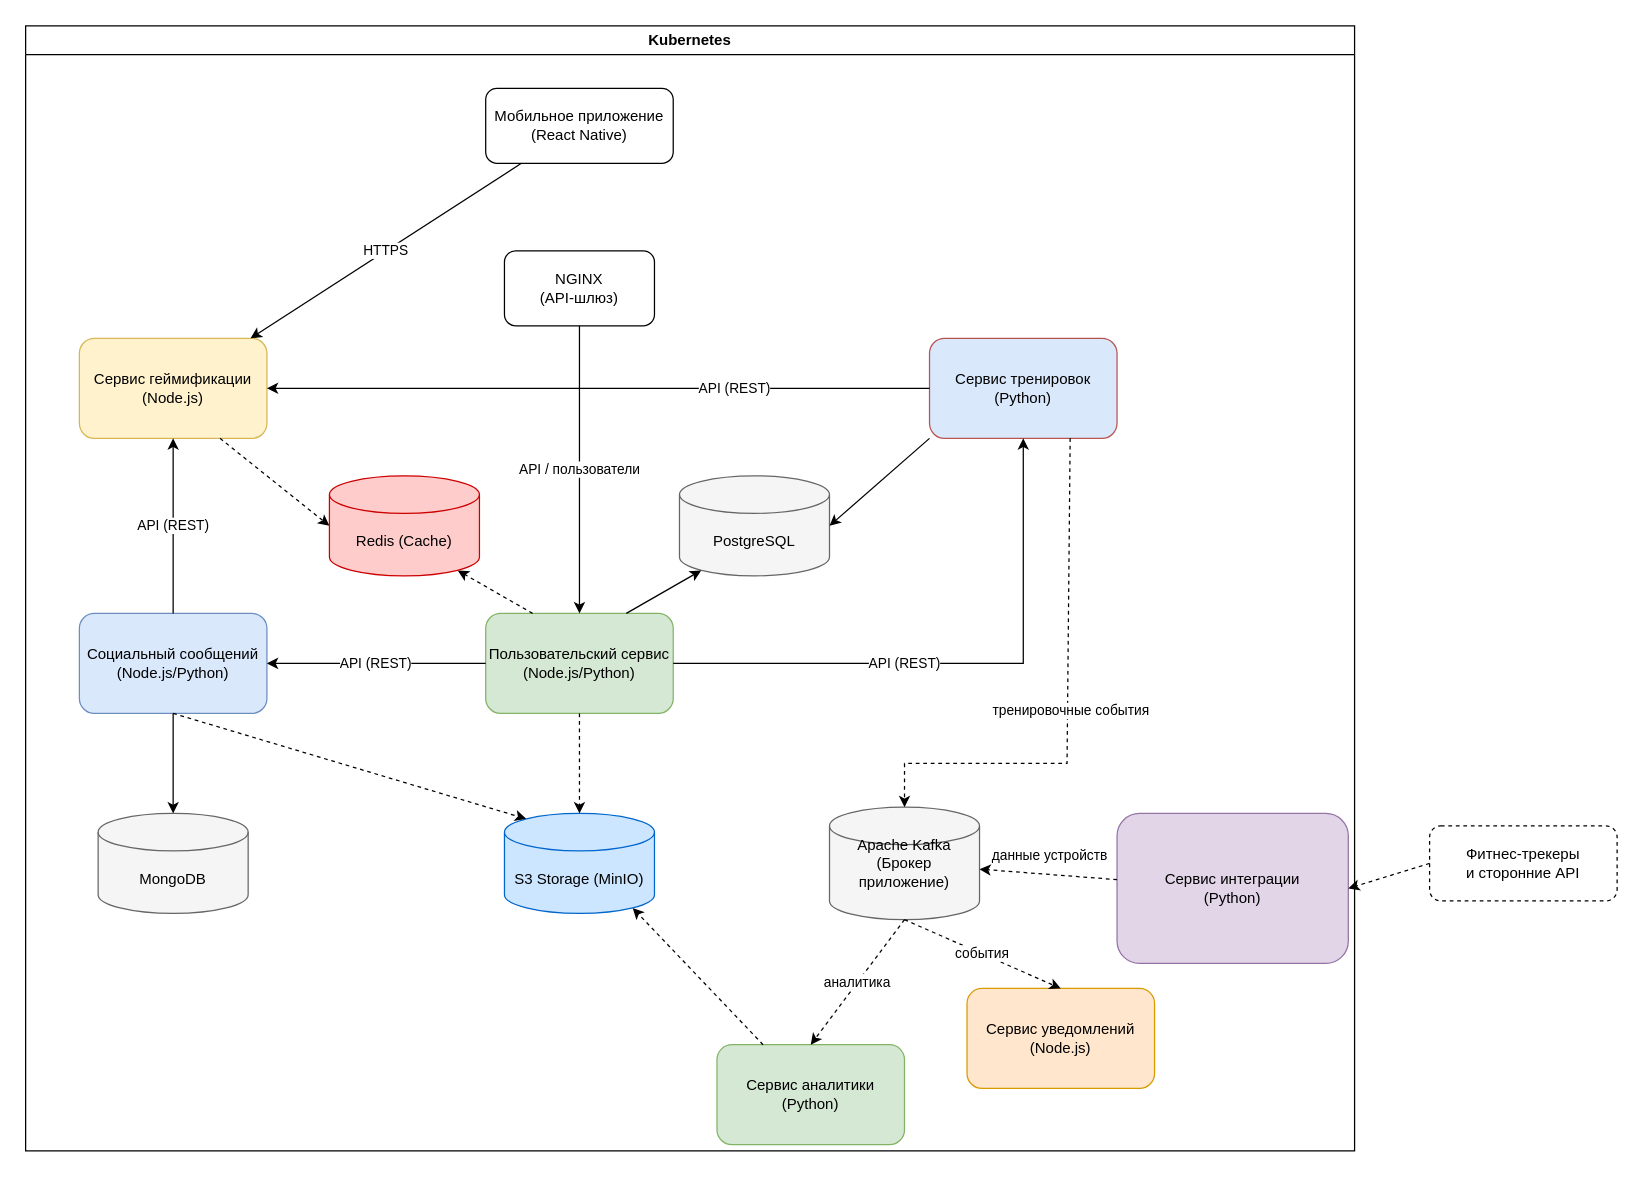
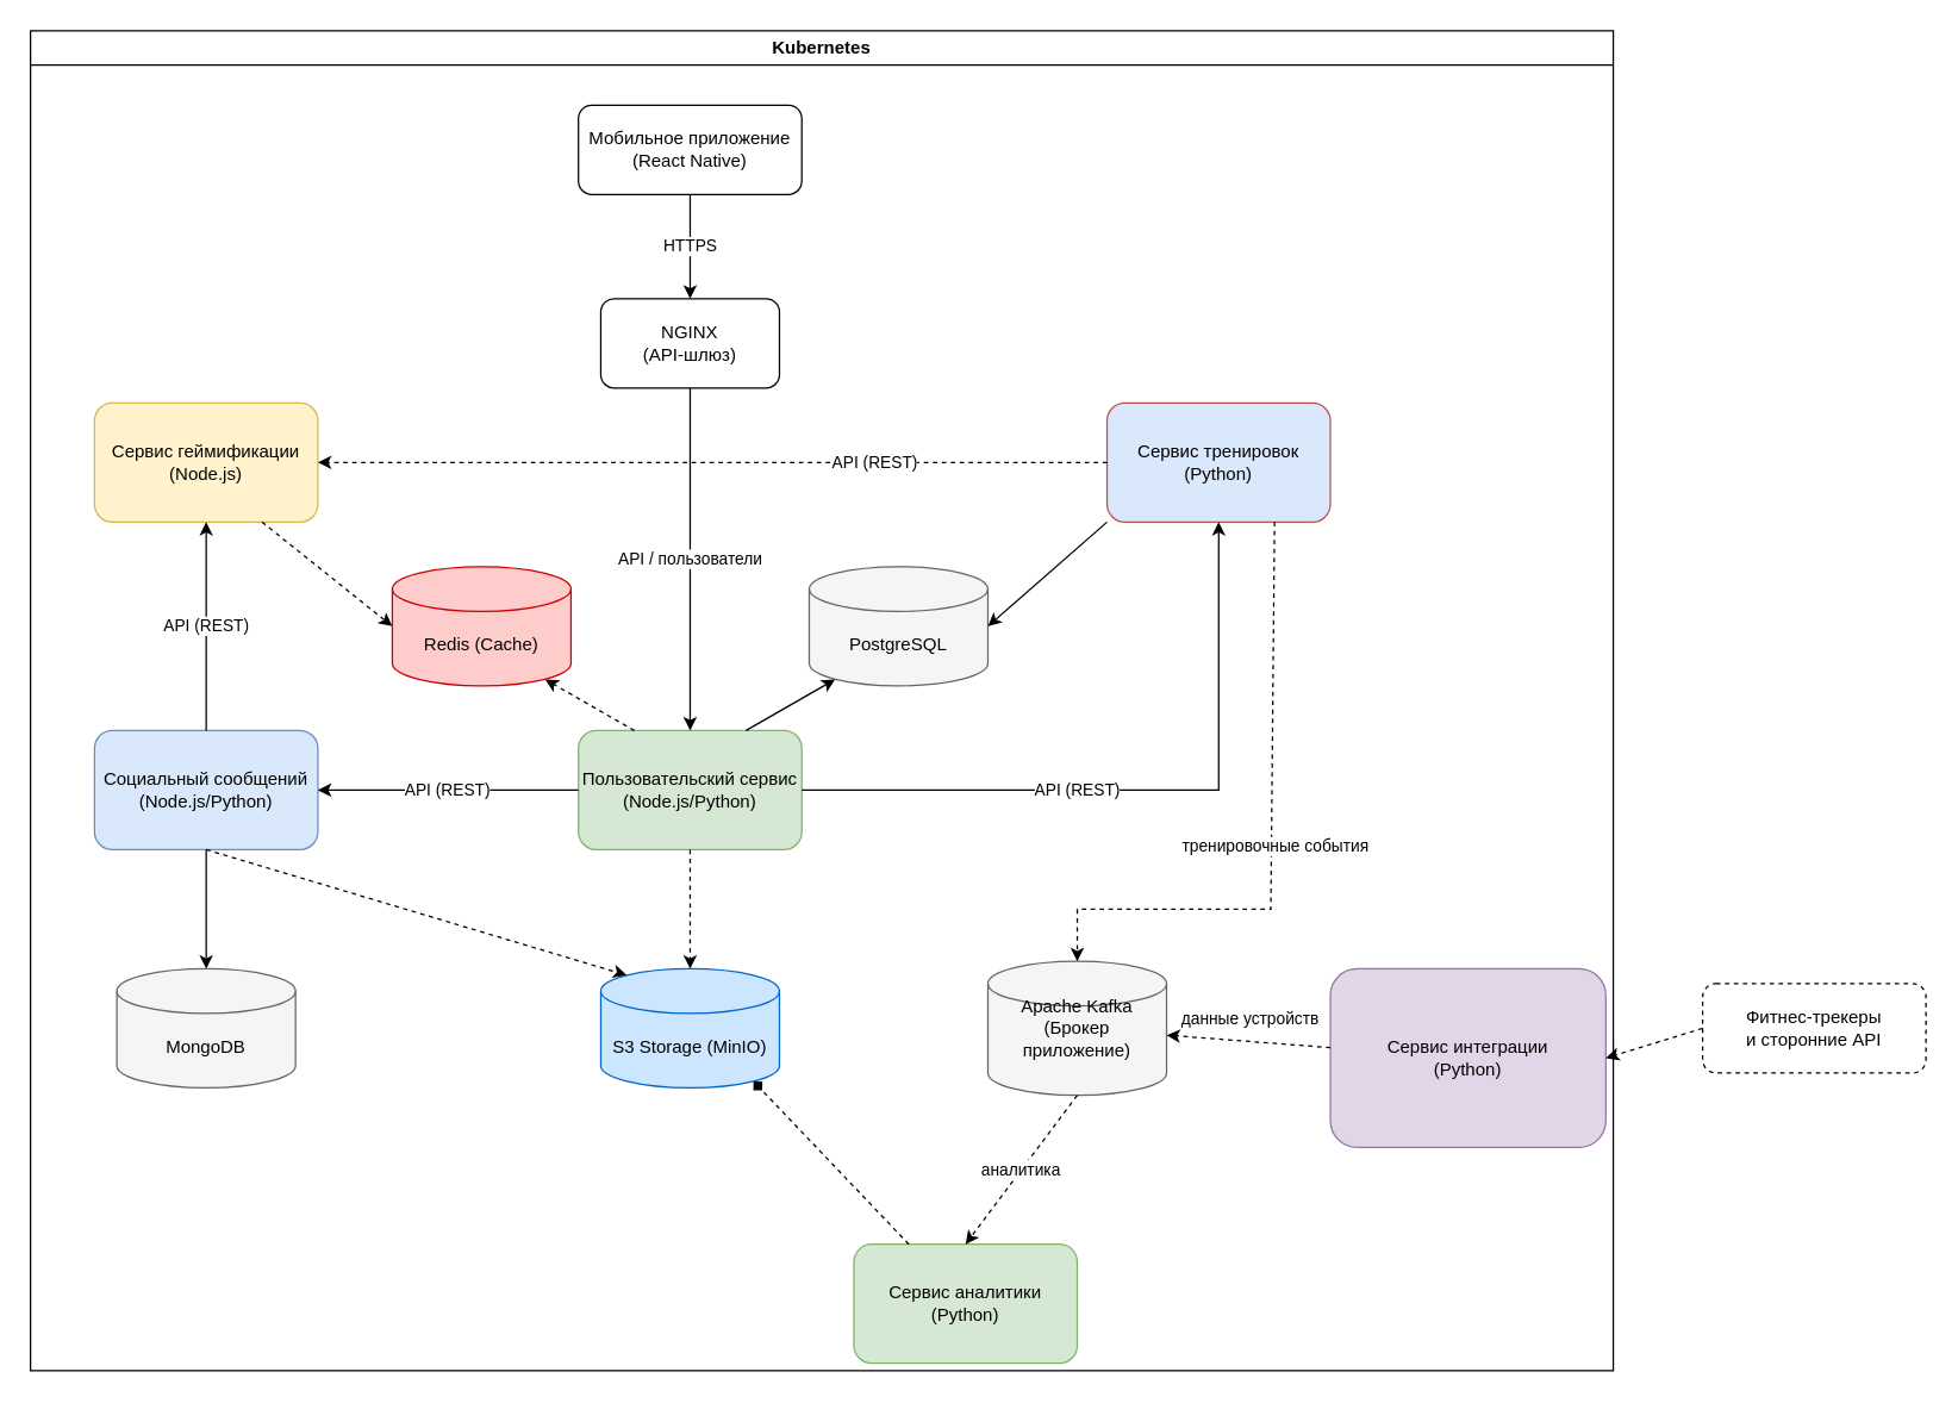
  <mxCell id="0" />
  <mxCell id="1" parent="0" />
  <mxCell id="2" value="Пользовательский сервис&#10;(Node.js/Python)" style="rounded=1;whiteSpace=wrap;html=1;fillColor=#d5e8d4;strokeColor=#82b366;" vertex="1" parent="1"><mxGeometry x="388" y="490" width="150" height="80" as="geometry" /></mxCell>
  <mxCell id="3" value="Социальный сообщений&#10;(Node.js/Python)" style="rounded=1;whiteSpace=wrap;html=1;fillColor=#dae8fc;strokeColor=#6c8ebf;" vertex="1" parent="1"><mxGeometry x="63" y="490" width="150" height="80" as="geometry" /></mxCell>
  <mxCell id="4" value="Сервис тренировок&#10;(Python)" style="rounded=1;whiteSpace=wrap;html=1;fillColor=#dae8fc;strokeColor=#b85450;" vertex="1" parent="1"><mxGeometry x="743" y="270" width="150" height="80" as="geometry" /></mxCell>
  <mxCell id="5" value="Сервис интеграции&#10;(Python)" style="rounded=1;whiteSpace=wrap;html=1;fillColor=#e1d5e7;strokeColor=#9673a6;" vertex="1" parent="1"><mxGeometry x="893" y="650" width="185" height="120" as="geometry" /></mxCell>
  <mxCell id="6" value="Сервис геймификации&#10;(Node.js)" style="rounded=1;whiteSpace=wrap;html=1;fillColor=#fff2cc;strokeColor=#d6b656;" vertex="1" parent="1"><mxGeometry x="63" y="270" width="150" height="80" as="geometry" /></mxCell>
- <mxCell id="7" value="Сервис уведомлений&#10;(Node.js)" style="rounded=1;whiteSpace=wrap;html=1;fillColor=#FFE6CC;strokeColor=#D79B00;container=0;" vertex="1" parent="1"><mxGeometry x="773" y="790" width="150" height="80" as="geometry" /></mxCell>
  <mxCell id="8" value="Сервис аналитики&#10;(Python)" style="rounded=1;whiteSpace=wrap;html=1;fillColor=#D5E8D4;strokeColor=#82B366;" vertex="1" parent="1"><mxGeometry x="573" y="835" width="150" height="80" as="geometry" /></mxCell>
  <mxCell id="9" value="PostgreSQL" style="shape=cylinder3;whiteSpace=wrap;html=1;boundedLbl=1;backgroundOutline=1;fillColor=#f5f5f5;strokeColor=#666666;" vertex="1" parent="1"><mxGeometry x="543" y="380" width="120" height="80" as="geometry" /></mxCell>
  <mxCell id="10" value="MongoDB" style="shape=cylinder3;whiteSpace=wrap;html=1;boundedLbl=1;backgroundOutline=1;fillColor=#f5f5f5;strokeColor=#666666;" vertex="1" parent="1"><mxGeometry x="78" y="650" width="120" height="80" as="geometry" /></mxCell>
  <mxCell id="11" value="S3 Storage (MinIO)" style="shape=cylinder3;whiteSpace=wrap;html=1;boundedLbl=1;backgroundOutline=1;fillColor=#CCE6FF;strokeColor=#0066CC;" vertex="1" parent="1"><mxGeometry x="403" y="650" width="120" height="80" as="geometry" /></mxCell>
  <mxCell id="12" value="NGINX&lt;br&gt;(API-шлюз)" style="rounded=1;whiteSpace=wrap;html=1;fillColor=#ffffff;strokeColor=#000000;" vertex="1" parent="1"><mxGeometry x="403" y="200" width="120" height="60" as="geometry" /></mxCell>
  <mxCell id="13" value="Apache Kafka&lt;br&gt;(Брокер приложение)" style="shape=cylinder3;whiteSpace=wrap;html=1;fillColor=#f5f5f5;strokeColor=#666666;" vertex="1" parent="1"><mxGeometry x="663" y="645" width="120" height="90" as="geometry" /></mxCell>
  <mxCell id="14" value="Мобильное приложение&#10;(React Native)" style="rounded=1;whiteSpace=wrap;html=1;fillColor=#ffffff;strokeColor=#000000;" vertex="1" parent="1"><mxGeometry x="388" y="70" width="150" height="60" as="geometry" /></mxCell>
  <mxCell id="15" value="Фитнес-трекеры&#10;и сторонние API" style="rounded=1;whiteSpace=wrap;html=1;fillColor=#ffffff;strokeColor=#000000;dashed=1;" vertex="1" parent="1"><mxGeometry x="1143" y="660" width="150" height="60" as="geometry" /></mxCell>
- <mxCell id="16" value="HTTPS" style="edgeStyle=none;rounded=0;html=1;endArrow=classic;endFill=1;" edge="1" parent="1" source="14" target="6"><mxGeometry relative="1" as="geometry" /></mxCell>
+ <mxCell id="16" value="HTTPS" style="edgeStyle=none;rounded=0;html=1;endArrow=classic;endFill=1;" edge="1" parent="1" source="14" target="12"><mxGeometry relative="1" as="geometry" /></mxCell>
  <mxCell id="17" value="API / пользователи" style="edgeStyle=none;rounded=0;html=1;endArrow=classic;endFill=1;" edge="1" parent="1" source="12" target="2"><mxGeometry relative="1" as="geometry" /></mxCell>
  <mxCell id="18" value="API (REST)" style="edgeStyle=none;rounded=0;html=1;endArrow=classic;endFill=1;" edge="1" parent="1" source="2" target="3"><mxGeometry relative="1" as="geometry" /></mxCell>
  <mxCell id="19" value="API (REST)" style="edgeStyle=none;rounded=0;html=1;endArrow=classic;endFill=1;entryX=0.5;entryY=1;entryDx=0;entryDy=0;exitX=1;exitY=0.5;exitDx=0;exitDy=0;" edge="1" parent="1" source="2" target="4"><mxGeometry x="-0.196" relative="1" as="geometry"><Array as="points"><mxPoint x="818" y="530" /></Array><mxPoint as="offset" /></mxGeometry></mxCell>
- <mxCell id="20" value="API (REST)" style="edgeStyle=none;rounded=0;html=1;endArrow=classic;endFill=1;" edge="1" parent="1" source="4" target="6"><mxGeometry x="-0.41" relative="1" as="geometry"><mxPoint as="offset" /></mxGeometry></mxCell>
+ <mxCell id="20" value="API (REST)" style="edgeStyle=none;rounded=0;html=1;endArrow=classic;endFill=1;dashed=1;" edge="1" parent="1" source="4" target="6"><mxGeometry x="-0.41" relative="1" as="geometry"><mxPoint as="offset" /></mxGeometry></mxCell>
  <mxCell id="21" value="API (REST)" style="edgeStyle=none;rounded=0;html=1;endArrow=classic;endFill=1;" edge="1" parent="1" source="3" target="6"><mxGeometry relative="1" as="geometry"><mxPoint x="958" y="730" as="sourcePoint" /><mxPoint x="993" y="930" as="targetPoint" /></mxGeometry></mxCell>
  <mxCell id="22" value="тренировочные события" style="edgeStyle=none;rounded=0;html=1;endArrow=classic;endFill=1;dashed=1;exitX=0.75;exitY=1;exitDx=0;exitDy=0;entryX=0.5;entryY=0;entryDx=0;entryDy=0;entryPerimeter=0;" edge="1" parent="1" source="4" target="13"><mxGeometry x="0.024" y="3" relative="1" as="geometry"><mxPoint as="offset" /><Array as="points"><mxPoint x="853" y="610" /><mxPoint x="723" y="610" /></Array></mxGeometry></mxCell>
  <mxCell id="23" value="данные устройств" style="edgeStyle=none;rounded=0;html=1;endArrow=classic;endFill=1;dashed=1;" edge="1" parent="1" source="5" target="13"><mxGeometry y="-15" relative="1" as="geometry"><mxPoint as="offset" /></mxGeometry></mxCell>
  <mxCell id="24" style="edgeStyle=none;rounded=0;html=1;exitX=0.75;exitY=0;exitDx=0;exitDy=0;entryX=0.145;entryY=1;entryDx=0;entryDy=-4.35;endArrow=classic;endFill=1;entryPerimeter=0;" edge="1" parent="1" source="2" target="9"><mxGeometry relative="1" as="geometry"><Array as="points" /></mxGeometry></mxCell>
  <mxCell id="25" style="edgeStyle=none;rounded=0;html=1;exitX=0;exitY=1;exitDx=0;exitDy=0;entryX=1;entryY=0.5;entryDx=0;entryDy=0;endArrow=classic;endFill=1;entryPerimeter=0;" edge="1" parent="1" source="4" target="9"><mxGeometry relative="1" as="geometry" /></mxCell>
  <mxCell id="26" style="edgeStyle=none;rounded=0;html=1;exitX=0.5;exitY=1;exitDx=0;exitDy=0;entryX=0.5;entryY=0;entryDx=0;entryDy=0;endArrow=classic;endFill=1;" edge="1" parent="1" source="3" target="10"><mxGeometry relative="1" as="geometry" /></mxCell>
  <mxCell id="27" value="" style="edgeStyle=none;rounded=0;html=1;endArrow=classic;endFill=1;dashed=1;exitX=0.75;exitY=1;exitDx=0;exitDy=0;entryX=0;entryY=0.5;entryDx=0;entryDy=0;entryPerimeter=0;" edge="1" parent="1" source="6" target="35"><mxGeometry relative="1" as="geometry" /></mxCell>
  <mxCell id="28" value="" style="edgeStyle=none;rounded=0;html=1;endArrow=classic;endFill=1;dashed=1;exitX=0.5;exitY=1;exitDx=0;exitDy=0;entryX=0.5;entryY=0;entryDx=0;entryDy=0;entryPerimeter=0;" edge="1" parent="1" source="2" target="11"><mxGeometry relative="1" as="geometry" /></mxCell>
  <mxCell id="29" value="" style="edgeStyle=none;rounded=0;html=1;endArrow=classic;endFill=1;dashed=1;exitX=0.5;exitY=1;exitDx=0;exitDy=0;entryX=0.145;entryY=0;entryDx=0;entryDy=4.35;entryPerimeter=0;" edge="1" parent="1" source="3" target="11"><mxGeometry relative="1" as="geometry" /></mxCell>
  <mxCell id="30" value="аналитика" style="edgeStyle=none;rounded=0;html=1;endArrow=classic;endFill=1;dashed=1;exitX=0.5;exitY=1;exitDx=0;exitDy=0;entryX=0.5;entryY=0;entryDx=0;entryDy=0;exitPerimeter=0;" edge="1" parent="1" source="13" target="8"><mxGeometry x="0.009" relative="1" as="geometry"><mxPoint as="offset" /></mxGeometry></mxCell>
- <mxCell id="31" value="" style="edgeStyle=none;rounded=0;html=1;endArrow=classic;endFill=1;dashed=1;entryX=0.855;entryY=1;entryDx=0;entryDy=-4.35;entryPerimeter=0;" edge="1" parent="1" source="8" target="11"><mxGeometry relative="1" as="geometry" /></mxCell>
- <mxCell id="32" value="события" style="edgeStyle=none;rounded=0;html=1;endArrow=classic;endFill=1;dashed=1;exitX=0.5;exitY=1;exitDx=0;exitDy=0;entryX=0.5;entryY=0;entryDx=0;entryDy=0;exitPerimeter=0;" edge="1" parent="1" source="13" target="7"><mxGeometry relative="1" as="geometry" /></mxCell>
+ <mxCell id="31" value="" style="edgeStyle=none;rounded=0;html=1;endArrow=diamond;endFill=1;dashed=1;entryX=0.855;entryY=1;entryDx=0;entryDy=-4.35;entryPerimeter=0;" edge="1" parent="1" source="8" target="11"><mxGeometry relative="1" as="geometry" /></mxCell>
  <mxCell id="33" style="edgeStyle=none;rounded=0;html=1;exitX=0;exitY=0.5;exitDx=0;exitDy=0;entryX=1;entryY=0.5;entryDx=0;entryDy=0;endArrow=classic;endFill=1;dashed=1;" edge="1" parent="1" source="15" target="5"><mxGeometry relative="1" as="geometry" /></mxCell>
  <mxCell id="34" value="" style="edgeStyle=none;rounded=0;html=1;endArrow=classic;endFill=1;dashed=1;exitX=0.25;exitY=0;exitDx=0;exitDy=0;entryX=0.855;entryY=1;entryDx=0;entryDy=-4.35;entryPerimeter=0;" edge="1" parent="1" source="2" target="35"><mxGeometry relative="1" as="geometry"><mxPoint x="426" y="490" as="sourcePoint" /><mxPoint x="138" y="60" as="targetPoint" /></mxGeometry></mxCell>
  <mxCell id="35" value="Redis (Cache)" style="shape=cylinder3;whiteSpace=wrap;html=1;boundedLbl=1;backgroundOutline=1;fillColor=#FFCCCC;strokeColor=#CC0000;" vertex="1" parent="1"><mxGeometry x="263" y="380" width="120" height="80" as="geometry" /></mxCell>
  <mxCell id="36" value="Kubernetes" style="swimlane;whiteSpace=wrap;html=1;" vertex="1" parent="1"><mxGeometry x="20" y="20" width="1063" height="900" as="geometry" /></mxCell>
